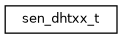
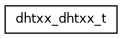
  digraph {
    rankdir=LR
-   n1 [color=black fillcolor=white fontname=Helvetica fontsize=10 height=0.2 label=sen_dhtxx_t shape=record style=filled width=0.4]
+   n1 [color=black fillcolor=white fontname=Helvetica fontsize=10 height=0.2 label=dhtxx_dhtxx_t shape=record style=filled width=0.4]
  }
